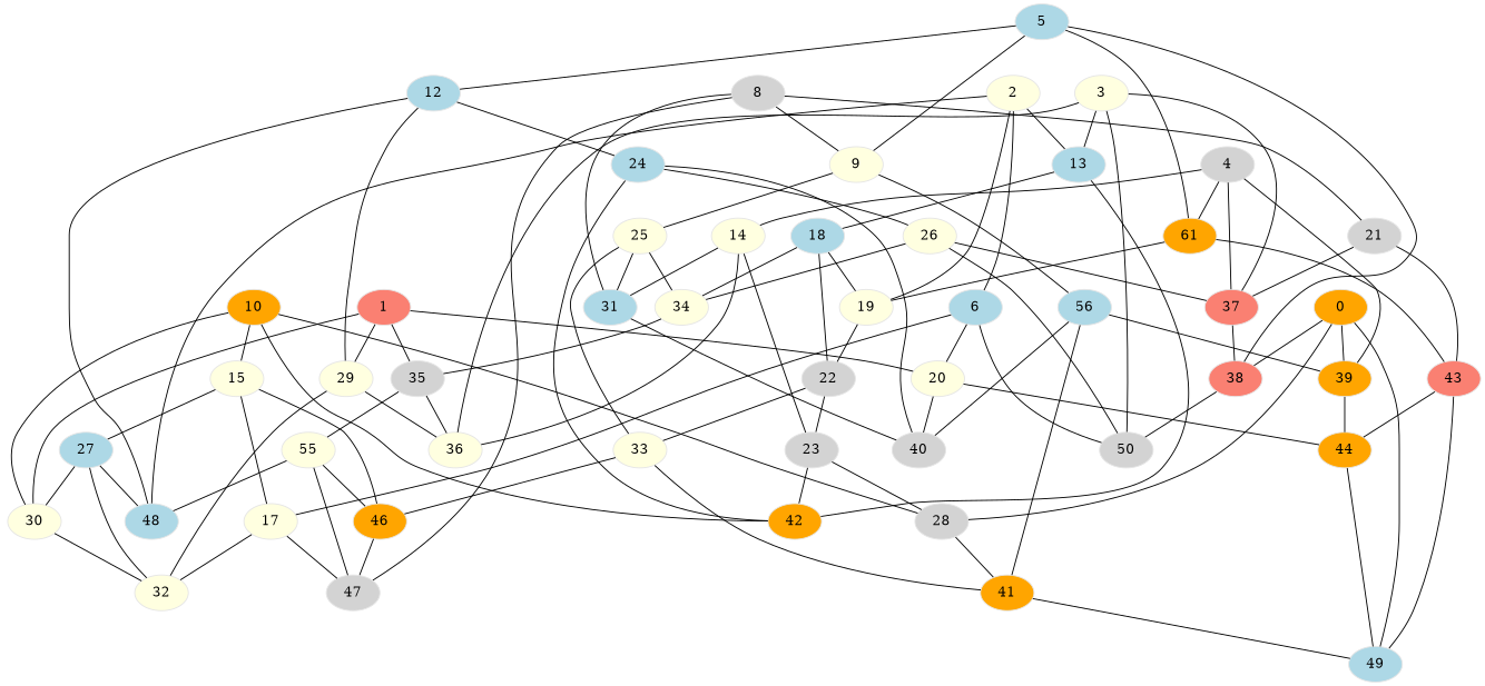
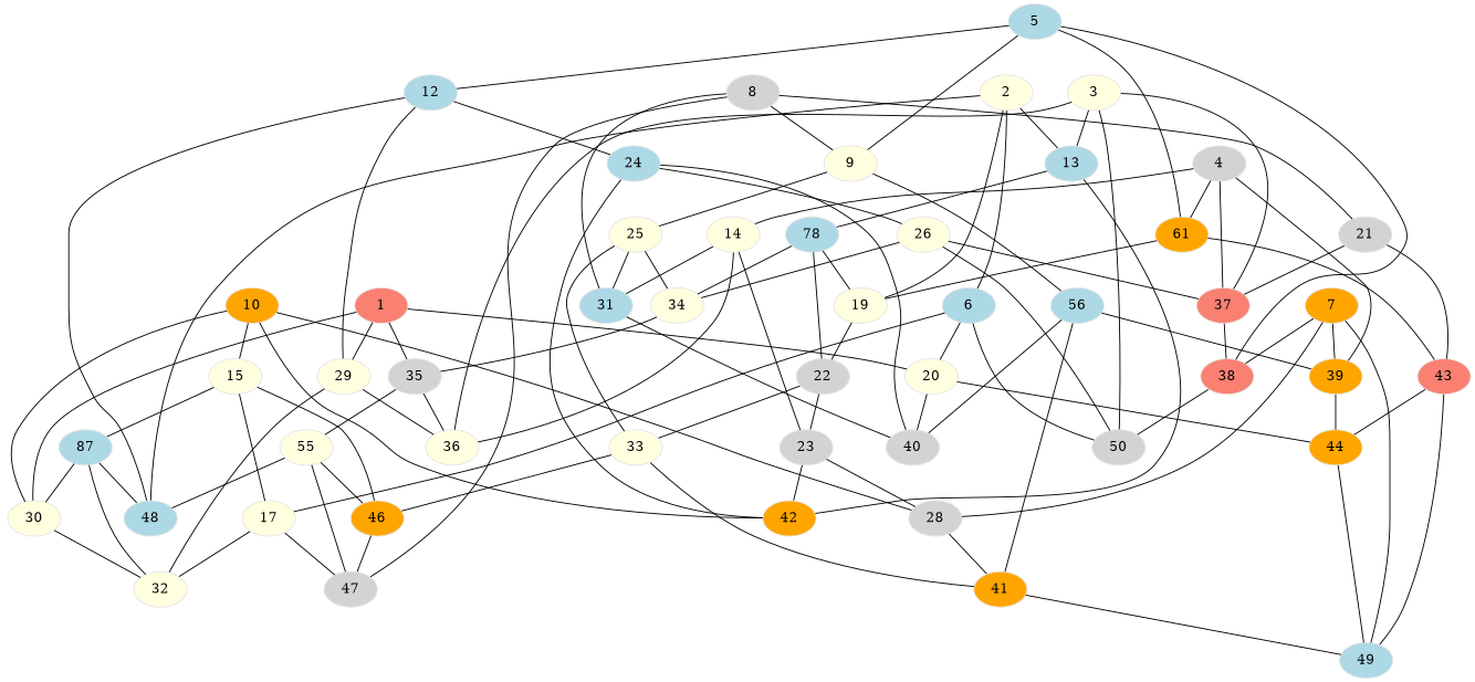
  graph {
    node [color=gray90 fillcolor=lightyellow style=filled]
    1 [fillcolor=salmon]
    20
    29
    30
    35 [fillcolor=lightgrey]
    40 [fillcolor=lightgrey]
    44 [fillcolor=orange]
    36
    32
    n10 [label=55]
    6 [fillcolor=lightblue]
    2
    13 [fillcolor=lightblue]
    19
    48 [fillcolor=lightblue]
    50 [fillcolor=lightgrey]
    17
    42 [fillcolor=orange]
-   18 [fillcolor=lightblue]
+   18 [fillcolor=lightblue label=78]
    22 [fillcolor=lightgrey]
    3
    37 [fillcolor=salmon]
    38 [fillcolor=salmon]
    4 [fillcolor=lightgrey]
    n25 [fillcolor=orange label=61]
    14
    39 [fillcolor=orange]
    43 [fillcolor=salmon]
    31 [fillcolor=lightblue]
    23 [fillcolor=lightgrey]
    21 [fillcolor=lightgrey]
    5 [fillcolor=lightblue]
    9
    12 [fillcolor=lightblue]
    n35 [fillcolor=lightblue label=56]
    25
    24 [fillcolor=lightblue]
    47 [fillcolor=lightgrey]
-   7 [fillcolor=orange label=0]
+   7 [fillcolor=orange]
    28 [fillcolor=lightgrey]
    49 [fillcolor=lightblue]
    41 [fillcolor=orange]
    8 [fillcolor=lightgrey]
    34
    33
    10 [fillcolor=orange]
    15
-   27 [fillcolor=lightblue]
+   27 [fillcolor=lightblue label=87]
    46 [fillcolor=orange]
    26
    1 -- 20
    1 -- 29
    1 -- 30
    1 -- 35
    20 -- 40
    20 -- 44
    29 -- 36
    29 -- 32
    30 -- 32
    35 -- 36
    35 -- n10
    44 -- 49
    n10 -- 48
    n10 -- 47
    n10 -- 46
    6 -- 20
    6 -- 50
    6 -- 17
    2 -- 6
    2 -- 13
    2 -- 19
    2 -- 48
    13 -- 42
    13 -- 18
    19 -- 22
    17 -- 32
    17 -- 47
    18 -- 19
    18 -- 22
    18 -- 34
    22 -- 23
    22 -- 33
    3 -- 36
    3 -- 13
    3 -- 50
    3 -- 37
    37 -- 38
    38 -- 50
    4 -- 37
    4 -- n25
    4 -- 14
    4 -- 39
    n25 -- 19
    n25 -- 43
    14 -- 36
    14 -- 31
    14 -- 23
    39 -- 44
    43 -- 44
    43 -- 49
    31 -- 40
    23 -- 42
    23 -- 28
    21 -- 37
    21 -- 43
    5 -- 38
    5 -- n25
    5 -- 9
    5 -- 12
    9 -- n35
    9 -- 25
    12 -- 29
    12 -- 48
    12 -- 24
    n35 -- 40
    n35 -- 39
    n35 -- 41
    25 -- 31
    25 -- 34
    25 -- 33
    24 -- 40
    24 -- 42
    24 -- 26
    7 -- 38
    7 -- 39
    7 -- 28
    7 -- 49
    28 -- 41
    41 -- 49
    8 -- 31
    8 -- 21
    8 -- 9
    8 -- 47
    34 -- 35
    33 -- 41
    33 -- 46
    10 -- 30
    10 -- 42
    10 -- 28
    10 -- 15
    15 -- 17
    15 -- 27
    15 -- 46
    27 -- 30
    27 -- 32
    27 -- 48
    46 -- 47
    26 -- 50
    26 -- 37
    26 -- 34
  }
